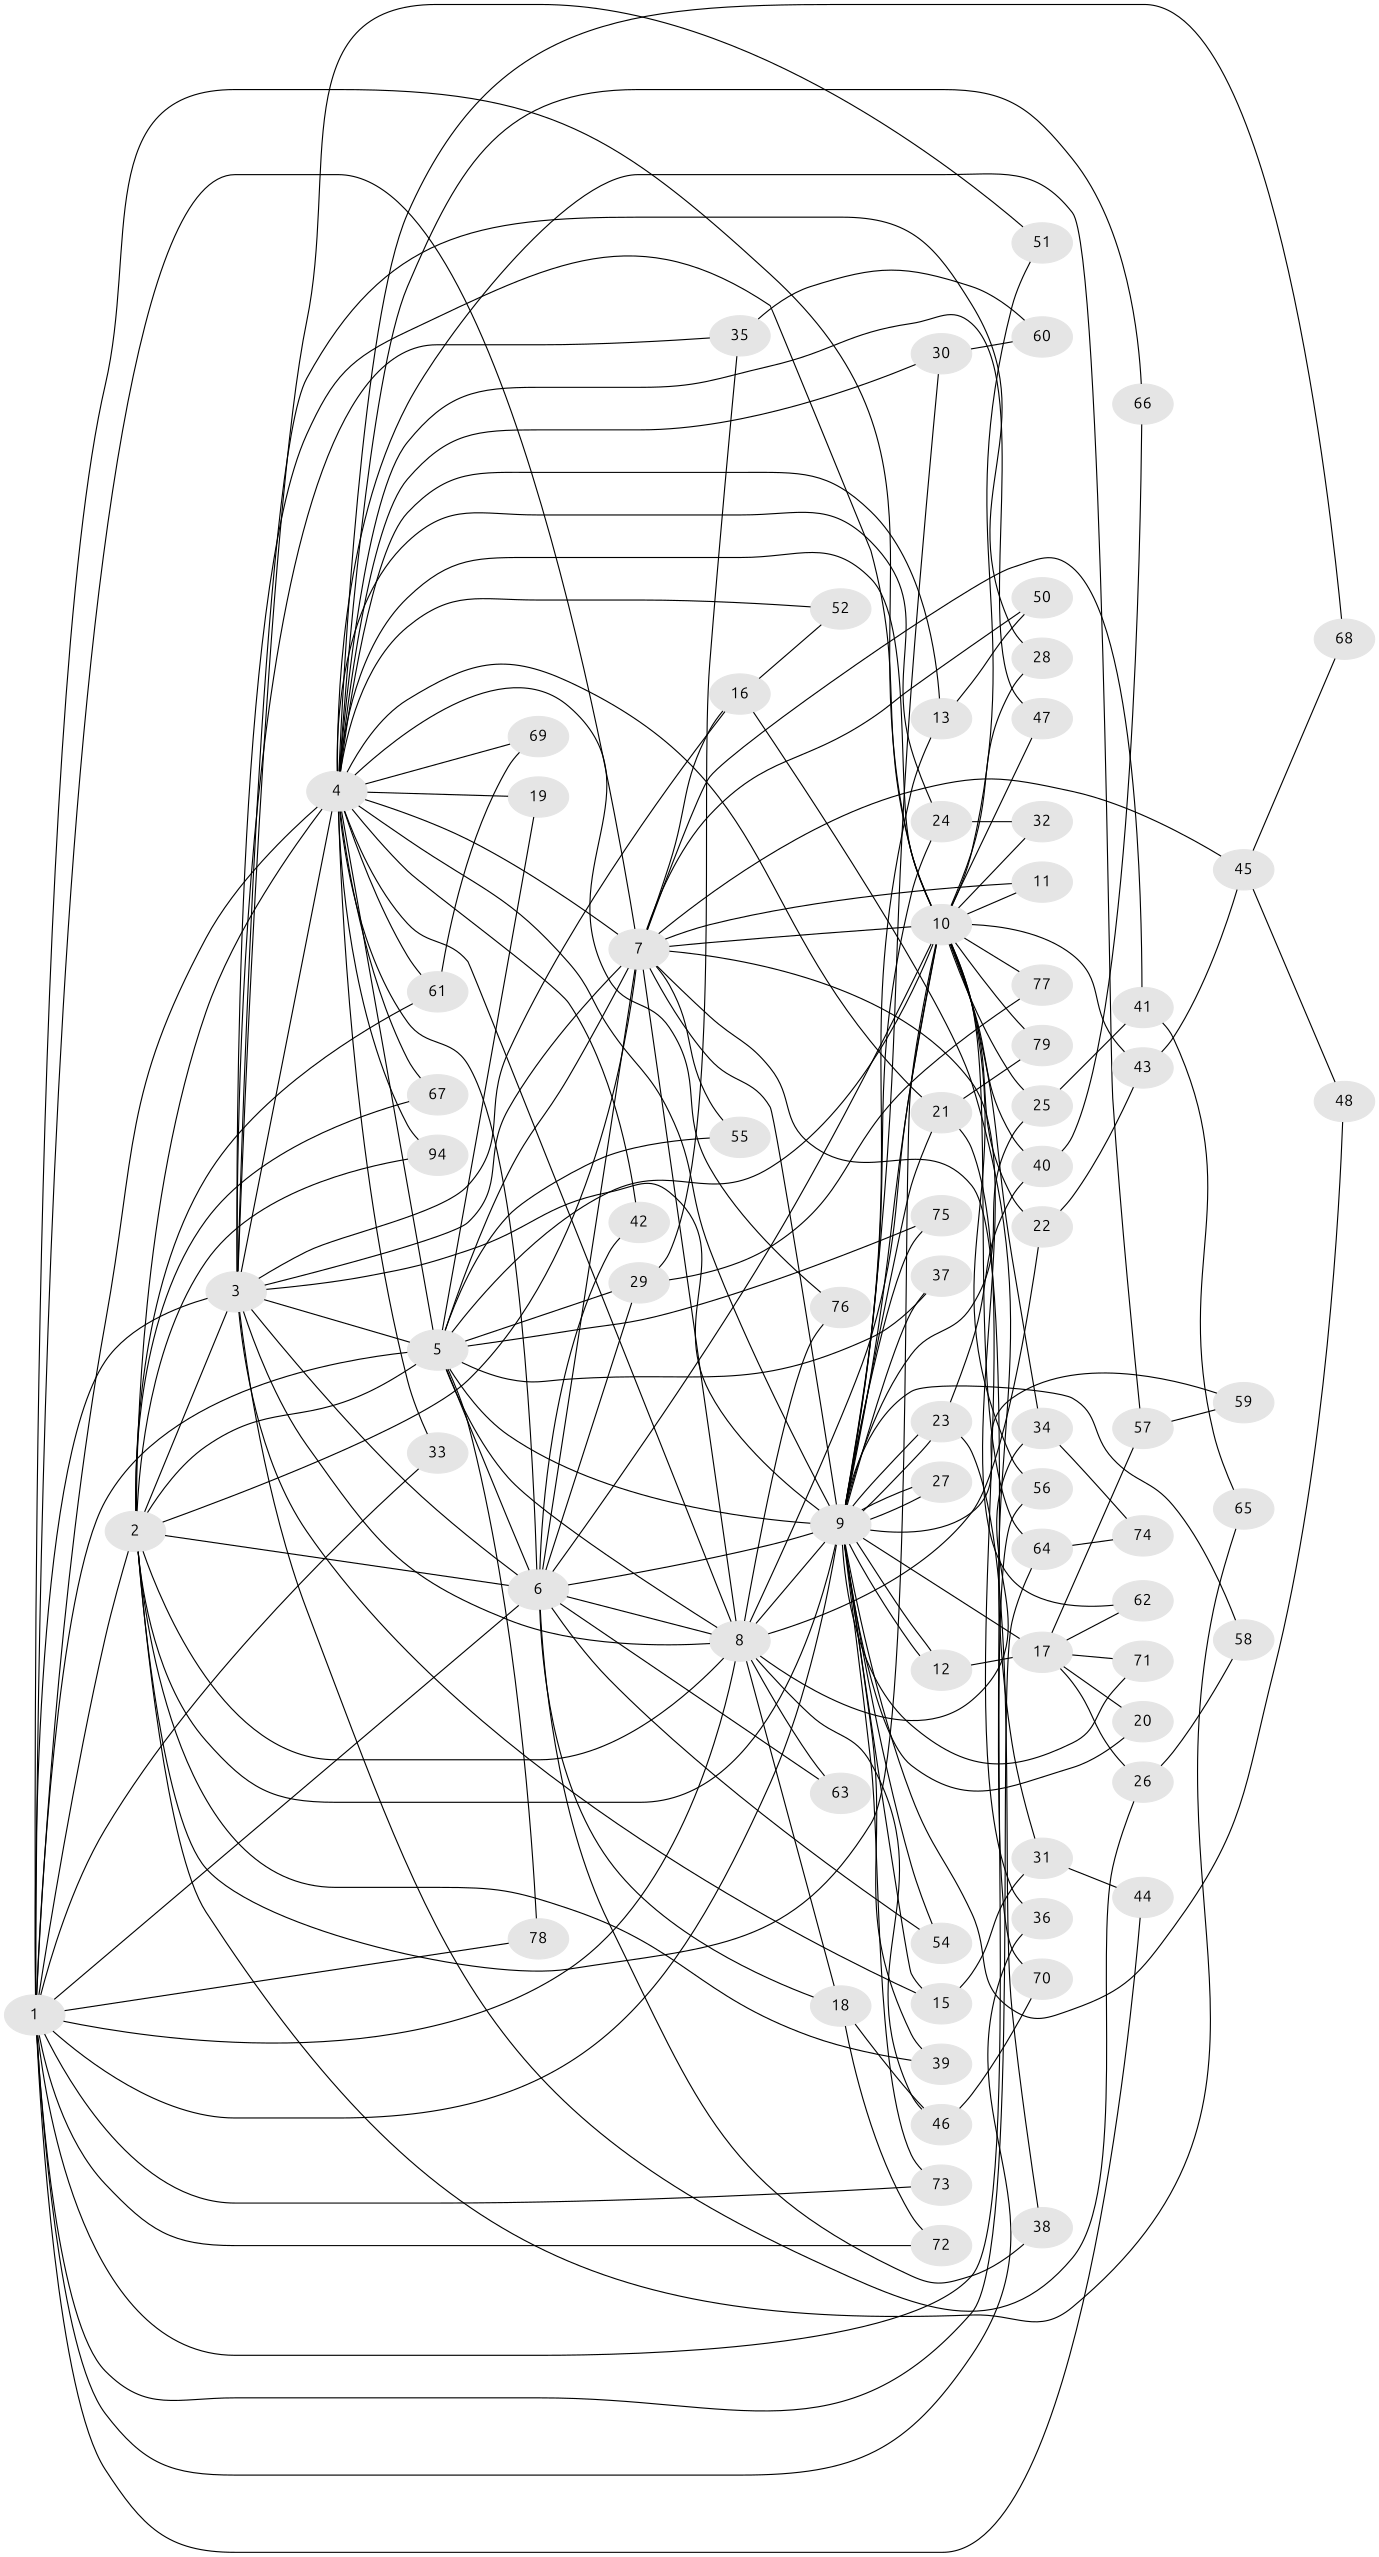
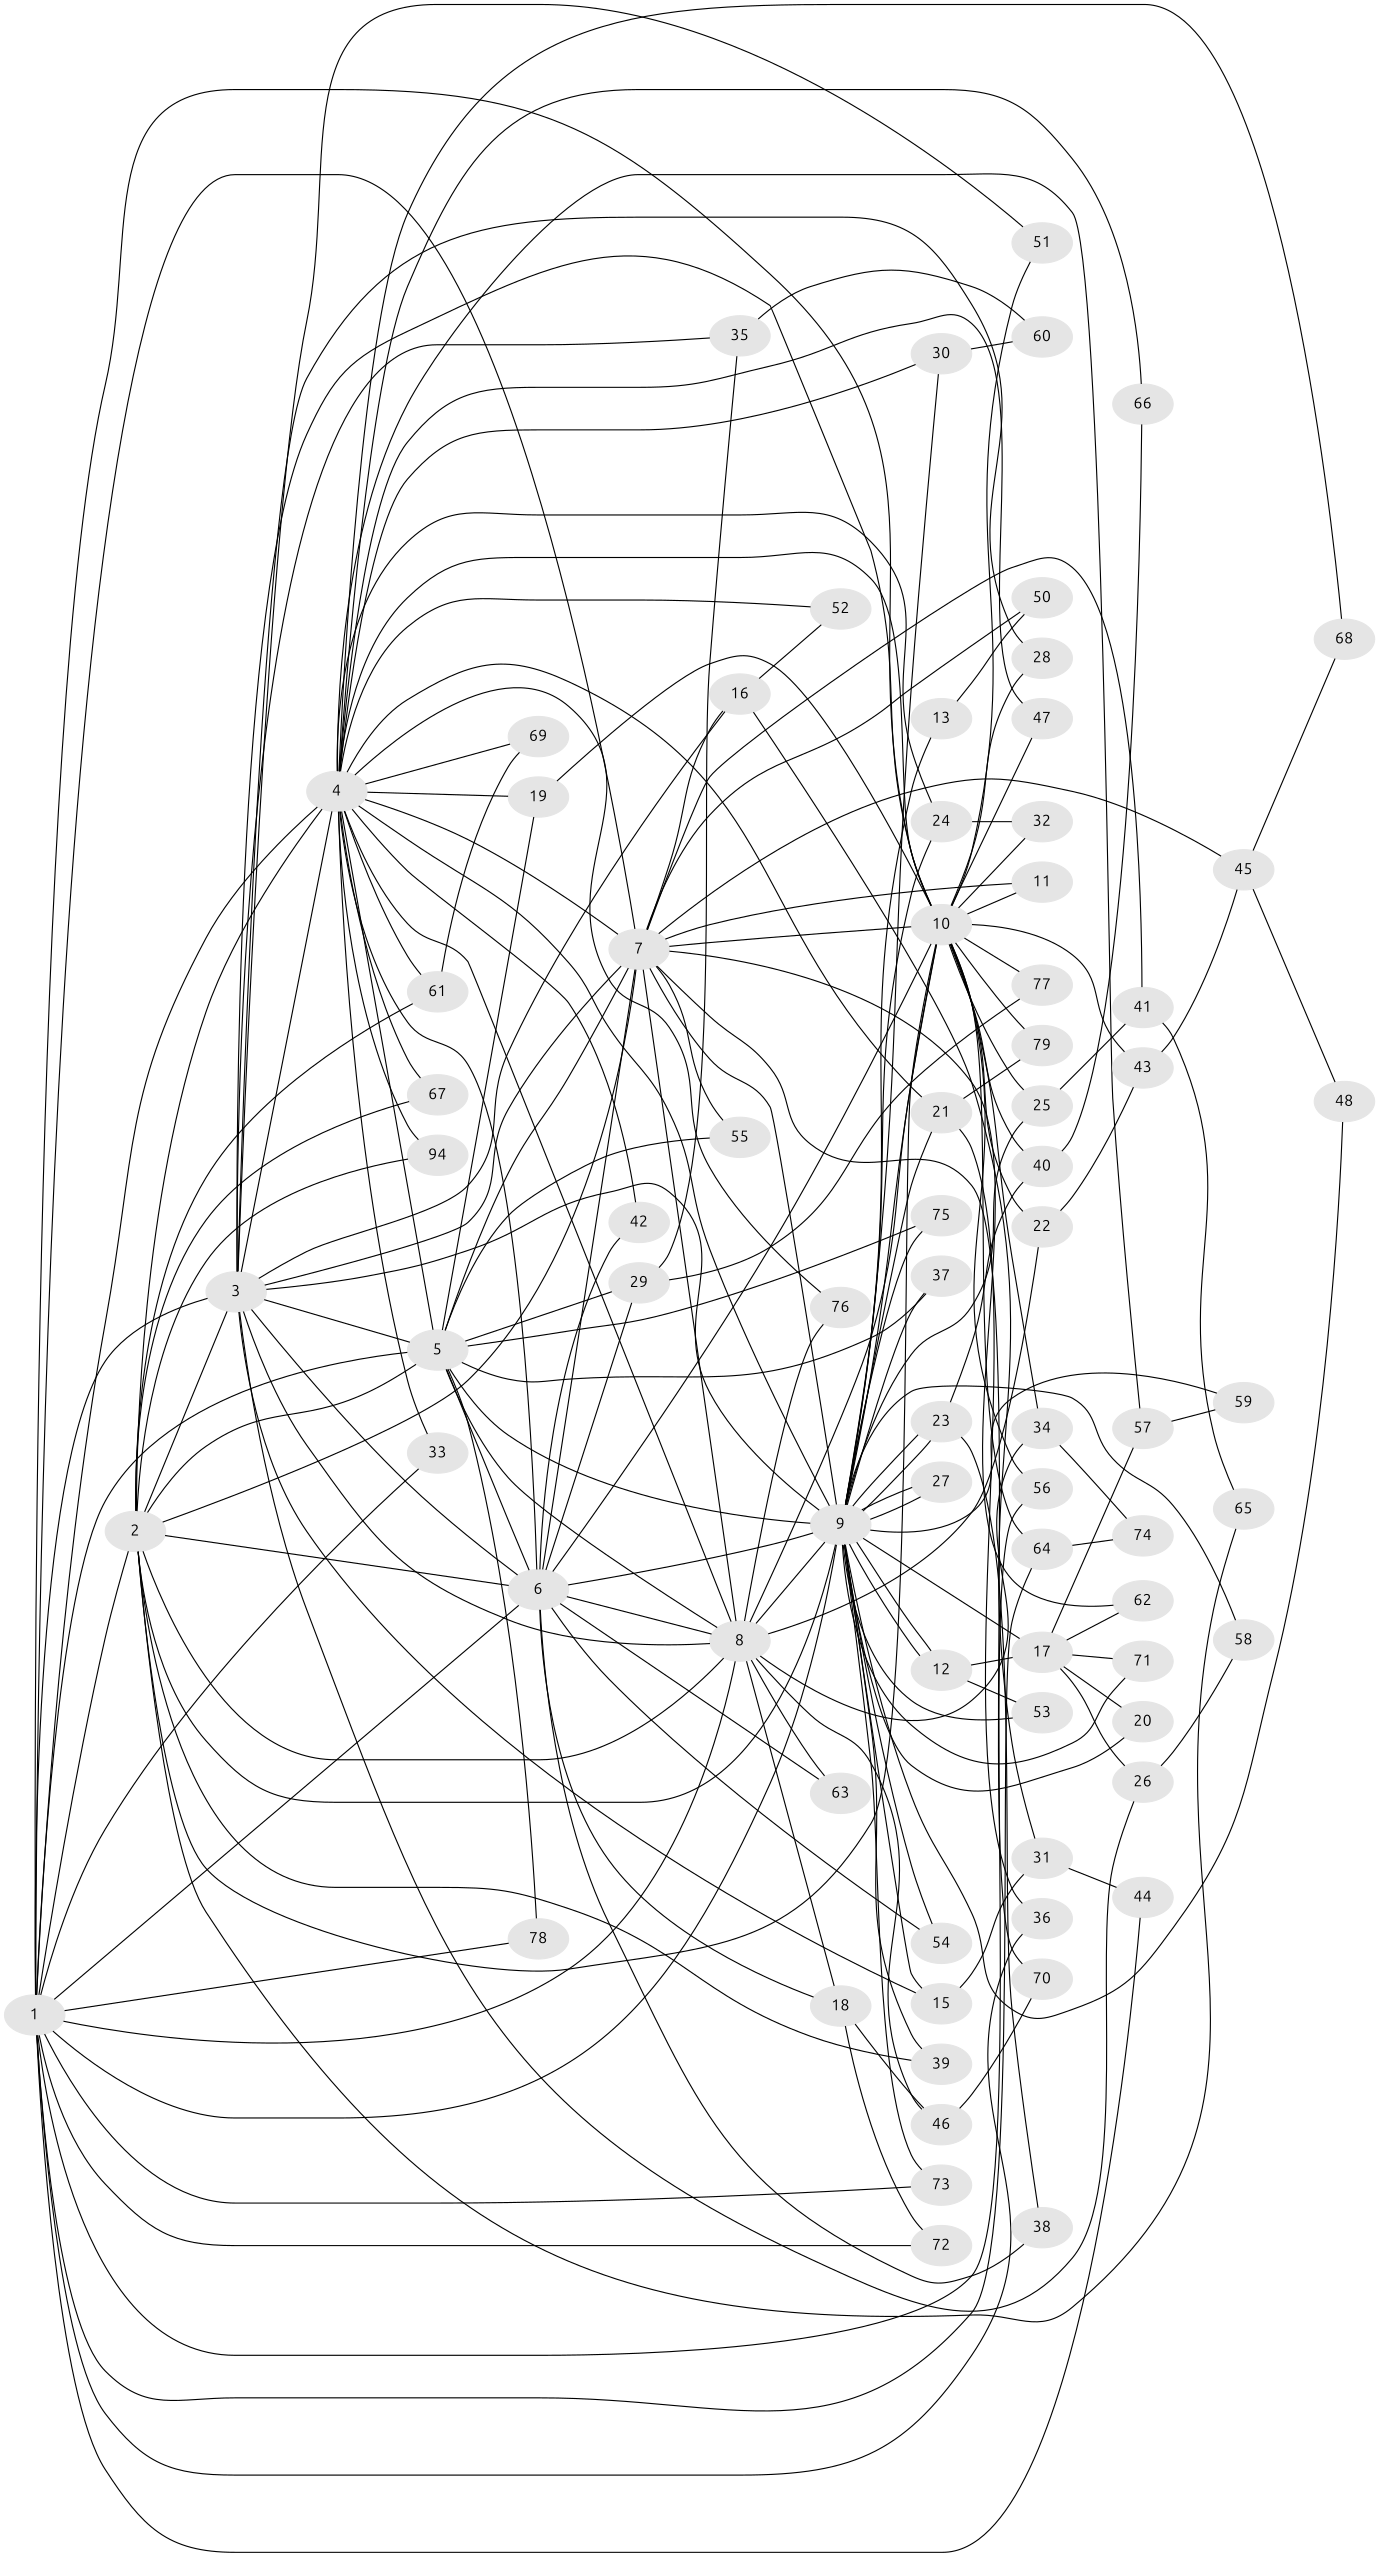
  graph {
    fontname=Ubuntu
    rankdir=LR
    node [color=gray90 fontname=Ubuntu style=filled]
    edge [fontname=Ubuntu]
    1
    2
    3
    4
    5
    6
    7
    8
    9
    10
    33
    36
    44
    56
    64
    72
    73
    78
    n19 [label=94]
    39
    61
    65
    67
    15
    16
    26
    28
    35
    51
    13
    19
    21
    24
    30
    42
    47
    52
    57
    66
    68
    69
    76
    29
    37
    55
    75
    18
    38
    54
    63
    11
    41
    45
    50
    62
    70
    22
    34
    46
    12
    17
    20
    23
    25
    27
    48
+   53
    58
    59
    71
    32
    40
    43
    n74 [label=79]
    77
    74
    31
    60
    1 -- 2
    1 -- 3
    1 -- 4
    1 -- 5
    1 -- 6
    1 -- 7
    1 -- 8
    1 -- 9
    1 -- 10
    1 -- 33
    1 -- 36
    1 -- 44
    1 -- 56
    1 -- 64
    1 -- 72
    1 -- 73
    1 -- 78
    2 -- 3
    2 -- 4
    2 -- 5
    2 -- 6
    2 -- 7
    2 -- 8
    2 -- 9
    2 -- 10
    2 -- n19
    2 -- 39
    2 -- 61
    2 -- 65
    2 -- 67
    3 -- 4
    3 -- 5
    3 -- 6
    3 -- 7
    3 -- 8
    3 -- 9
    3 -- 10
    3 -- 15
    3 -- 16
    3 -- 26
    3 -- 28
    3 -- 35
    3 -- 51
    4 -- 5
    4 -- 6
    4 -- 7
    4 -- 8
    4 -- 9
    4 -- 10
    4 -- 33
    4 -- n19
    4 -- 61
    4 -- 67
-   4 -- 13
    4 -- 19
    4 -- 21
    4 -- 24
    4 -- 30
    4 -- 42
    4 -- 47
    4 -- 52
    4 -- 57
    4 -- 66
    4 -- 68
    4 -- 69
    4 -- 76
    5 -- 6
    5 -- 7
    5 -- 8
    5 -- 9
-   5 -- 10
+   19 -- 10
    5 -- 78
    5 -- 19
    5 -- 29
    5 -- 37
    5 -- 55
    5 -- 75
    6 -- 7
    6 -- 8
    6 -- 9
    6 -- 10
    6 -- 42
    6 -- 29
    6 -- 18
    6 -- 38
    6 -- 54
    6 -- 63
    7 -- 8
    7 -- 9
    7 -- 10
    7 -- 16
    7 -- 55
    7 -- 11
    7 -- 41
    7 -- 45
    7 -- 50
    7 -- 62
    7 -- 70
    8 -- 9
    8 -- 10
    8 -- 76
    8 -- 18
    8 -- 63
    8 -- 22
    8 -- 34
    8 -- 46
    9 -- 10
    9 -- 73
    9 -- 39
    9 -- 15
    9 -- 13
    9 -- 21
    9 -- 24
    9 -- 30
    9 -- 37
    9 -- 75
    9 -- 54
    9 -- 12
    9 -- 12
    9 -- 17
    9 -- 20
    9 -- 23
    9 -- 23
    9 -- 25
    9 -- 27
    9 -- 27
    9 -- 48
+   9 -- 53
    9 -- 58
    9 -- 59
    9 -- 71
    10 -- 56
    10 -- 64
    10 -- 28
    10 -- 51
    10 -- 47
    10 -- 11
    10 -- 22
    10 -- 34
    10 -- 25
    10 -- 32
    10 -- 40
    10 -- 43
    10 -- n74
    10 -- 77
    64 -- 74
    61 -- 69
    15 -- 31
    16 -- 52
    16 -- 31
    26 -- 58
    35 -- 60
    13 -- 50
    21 -- 36
    21 -- n74
    24 -- 32
    30 -- 60
    57 -- 59
    29 -- 35
    29 -- 77
    18 -- 72
    18 -- 46
    41 -- 65
    45 -- 68
    45 -- 48
    22 -- 43
    34 -- 74
    46 -- 70
    12 -- 17
+   12 -- 53
    17 -- 26
    17 -- 57
    17 -- 62
    17 -- 20
    17 -- 71
    23 -- 38
    23 -- 40
    25 -- 41
    40 -- 66
    43 -- 45
    31 -- 44
  }
